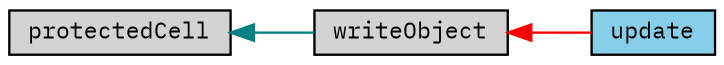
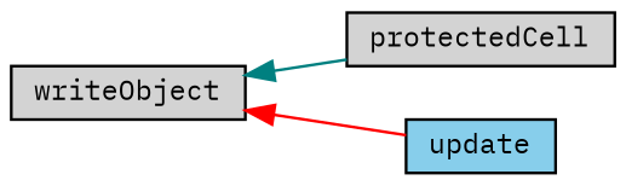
  digraph {
    fontname="IBM Plex Mono"
    rankdir=LR
    node [color=black fillcolor=lightgrey fontname="IBM Plex Mono" fontsize=10 shape=record style=filled]
    edge [dir=back fontname="IBM Plex Mono" fontsize=10 labelfontname=Helvetica labelfontsize=10 style=solid]
    n1 [fontcolor=black height=0.2 label=writeObject width=0.4]
    n2 [height=0.2 label=protectedCell width=0.4]
    n3 [fillcolor=skyblue height=0.2 label=update width=0.4]
-   n2 -> n1 [color=teal]
+   n1 -> n2 [color=teal]
    n1 -> n3 [color=red]
  }
